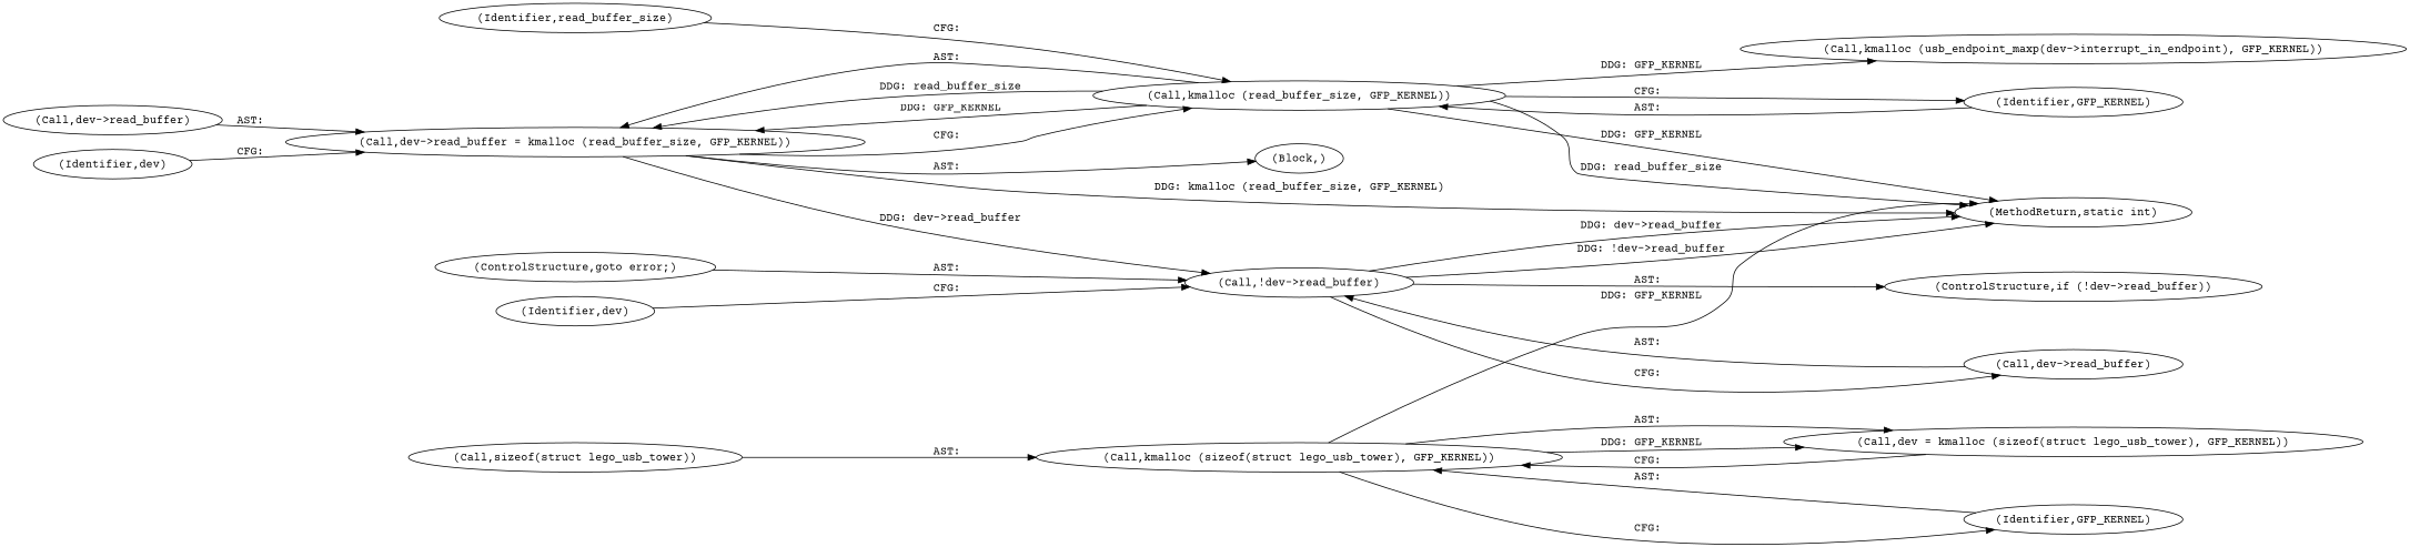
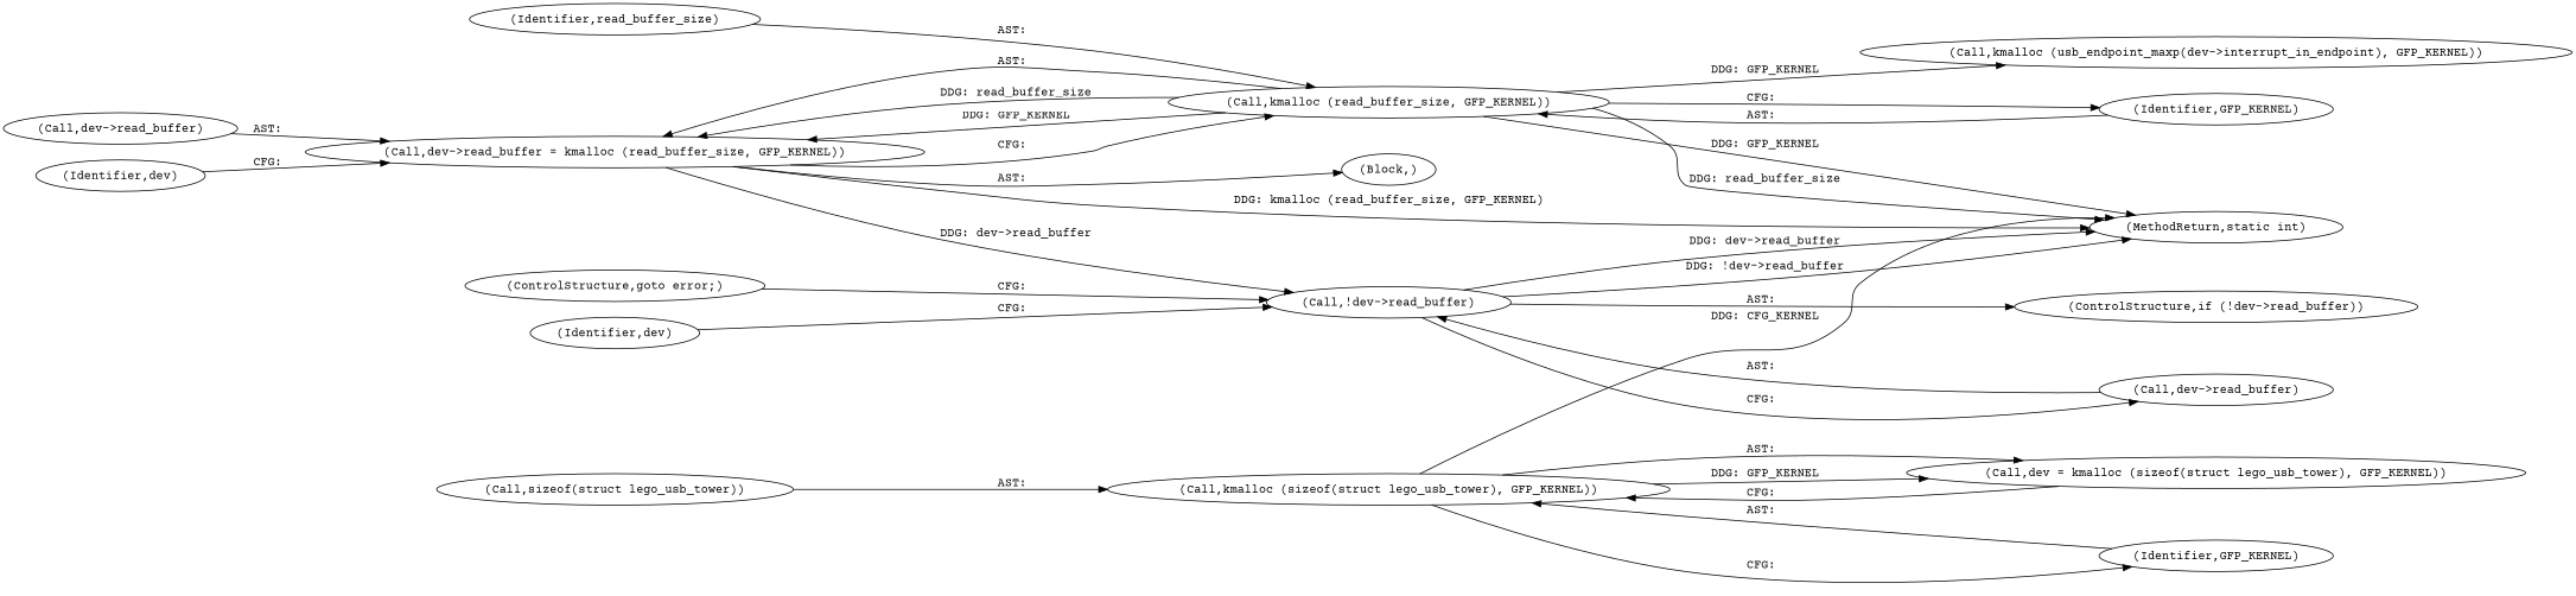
  digraph {
    fontname="Courier Prime"
    rankdir=LR
    node [fontname="Courier Prime"]
    edge [fontname="Courier Prime"]
    n1 [label="(Call,dev->read_buffer = kmalloc (read_buffer_size, GFP_KERNEL))"]
    n2 [label="(Call,kmalloc (read_buffer_size, GFP_KERNEL))"]
    n3 [label="(Call,!dev->read_buffer)"]
    n4 [label="(MethodReturn,static int)"]
    n5 [label="(Block,)"]
    n6 [label="(Identifier,GFP_KERNEL)"]
    n7 [label="(Call,kmalloc (usb_endpoint_maxp(dev->interrupt_in_endpoint), GFP_KERNEL))"]
    n8 [label="(ControlStructure,if (!dev->read_buffer))"]
    n9 [label="(Call,dev->read_buffer)"]
    n10 [label="(Call,kmalloc (sizeof(struct lego_usb_tower), GFP_KERNEL))"]
    n11 [label="(Identifier,GFP_KERNEL)"]
    n12 [label="(Call,dev = kmalloc (sizeof(struct lego_usb_tower), GFP_KERNEL))"]
    n13 [label="(ControlStructure,goto error;)"]
    n14 [label="(Identifier,read_buffer_size)"]
    n15 [label="(Call,dev->read_buffer)"]
    n16 [label="(Identifier,dev)"]
    n17 [label="(Identifier,dev)"]
    n18 [label="(Call,sizeof(struct lego_usb_tower))"]
    n1 -> n2 [label="CFG: "]
    n1 -> n3 [label="DDG: dev->read_buffer"]
    n1 -> n4 [label="DDG: kmalloc (read_buffer_size, GFP_KERNEL)"]
    n1 -> n5 [label="AST: "]
    n2 -> n1 [label="AST: "]
    n2 -> n1 [label="DDG: read_buffer_size"]
    n2 -> n1 [label="DDG: GFP_KERNEL"]
    n2 -> n4 [label="DDG: GFP_KERNEL"]
    n2 -> n4 [label="DDG: read_buffer_size"]
    n2 -> n6 [label="CFG: "]
    n2 -> n7 [label="DDG: GFP_KERNEL"]
    n3 -> n4 [label="DDG: !dev->read_buffer"]
    n3 -> n4 [label="DDG: dev->read_buffer"]
    n3 -> n8 [label="AST: "]
    n3 -> n9 [label="CFG: "]
    n6 -> n2 [label="AST: "]
    n9 -> n3 [label="AST: "]
-   n10 -> n4 [label="DDG: GFP_KERNEL"]
+   n10 -> n4 [label="DDG: CFG_KERNEL"]
    n10 -> n11 [label="CFG: "]
    n10 -> n12 [label="AST: "]
    n10 -> n12 [label="DDG: GFP_KERNEL"]
    n11 -> n10 [label="AST: "]
    n12 -> n10 [label="CFG: "]
-   n13 -> n3 [label="AST: "]
-   n14 -> n2 [label="CFG: "]
+   n13 -> n3 [label="CFG: "]
+   n14 -> n2 [label="AST: "]
    n15 -> n1 [label="AST: "]
    n16 -> n1 [label="CFG: "]
    n17 -> n3 [label="CFG: "]
    n18 -> n10 [label="AST: "]
  }
